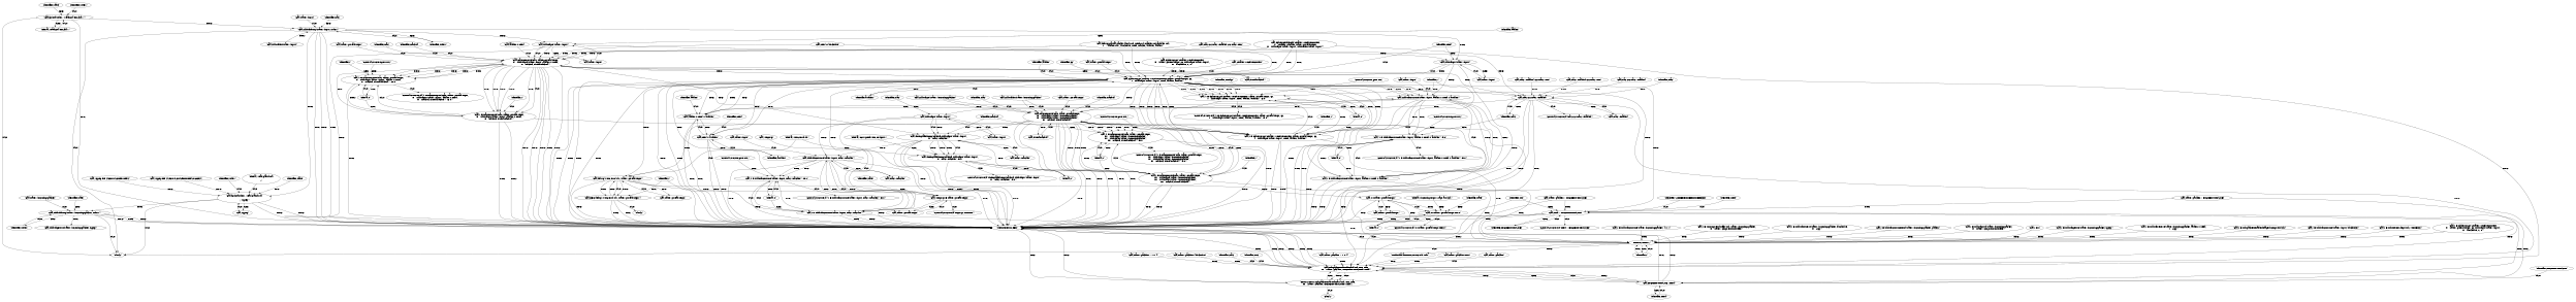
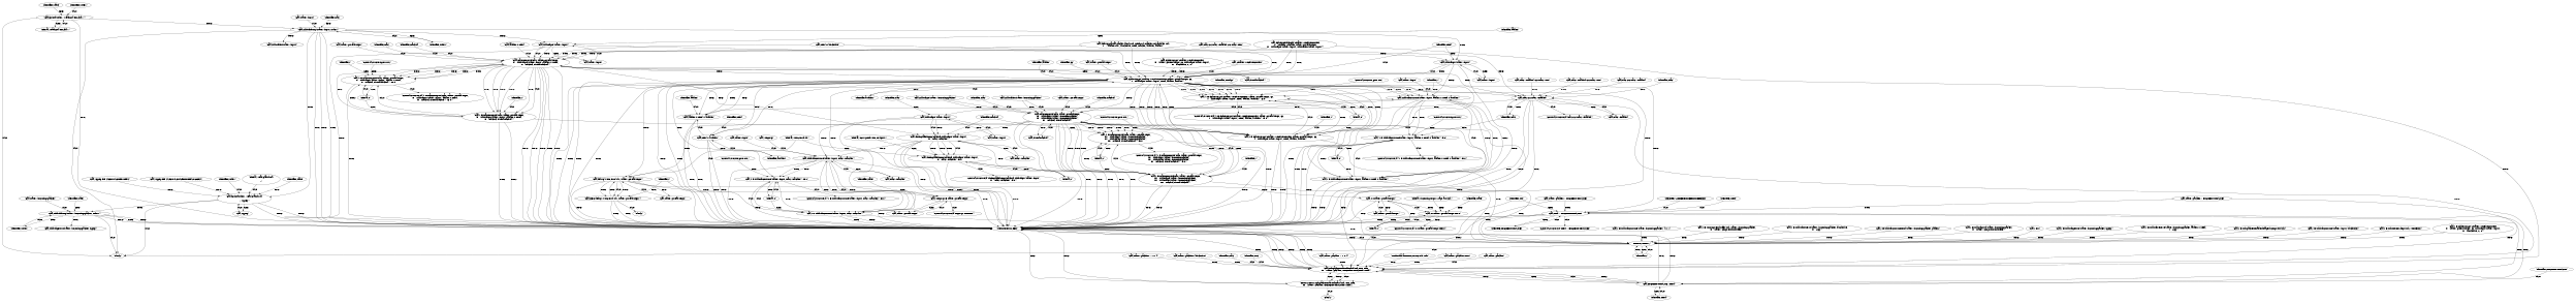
  digraph {
    n1 [label="(Call,fprintf(stderr, \"read_poll enc/full: \"))"]
    n2 [label="(Call,sshbuf_dump(state->input, stderr))"]
    n3 [label="(Block,)"]
    n4 [label="(Literal,\"read_poll enc/full: \")"]
    n5 [label="(MethodReturn,RET)"]
    n6 [label="(Call,sshbuf_ptr(state->input))"]
    n7 [label="(Call,sshbuf_ptr(state->input))"]
    n8 [label="(Call,fprintf(stderr, \"read/plain[%d]:\r\n\", *typep))"]
    n9 [label="(Identifier,stderr)"]
    n10 [label="(Return,return r;)"]
    n11 [label="(Return,return ssh_packet_start_discard(ssh, enc, mac,\n\t\t\t    state->packlen, PACKET_MAX_SIZE - need);)"]
    n12 [label="(Call,mac_compute(mac, state->p_read.seqnr,\n\t\t    sshbuf_ptr(state->input), aadlen + need,\n\t\t    macbuf, sizeof(macbuf)))"]
    n13 [label="(Call,state->input)"]
    n14 [label="(Call,cipher_crypt(&state->receive_context, state->p_read.seqnr, cp,\n\t    sshbuf_ptr(state->input), need, aadlen, authlen))"]
    n15 [label="(Call,sshbuf_consume(state->input, aadlen + need + authlen))"]
    n16 [label="(Call,state->input)"]
    n17 [label="(Call,sshbuf_dump(state->incoming_packet, stderr))"]
    n18 [label="(Call,*typep)"]
    n19 [label="(Call,(r = mac_compute(mac, state->p_read.seqnr,\n\t\t    sshbuf_ptr(state->input), aadlen + need,\n\t\t    macbuf, sizeof(macbuf))) != 0)"]
    n20 [label="(Call,r = mac_compute(mac, state->p_read.seqnr,\n\t\t    sshbuf_ptr(state->input), aadlen + need,\n\t\t    macbuf, sizeof(macbuf)))"]
    n21 [label="(Call,timingsafe_bcmp(macbuf, sshbuf_ptr(state->input),\n\t\t    mac->mac_len))"]
    n22 [label="(Call,mac && mac->enabled)"]
    n23 [label="(Call,sizeof(macbuf))"]
    n24 [label="(Literal,0)"]
    n25 [label="(ControlStructure,if ((r = mac_compute(mac, state->p_read.seqnr,\n\t\t    sshbuf_ptr(state->input), aadlen + need,\n\t\t    macbuf, sizeof(macbuf))) != 0))"]
    n26 [label="(Call,(r = cipher_crypt(&state->receive_context, state->p_read.seqnr, cp,\n\t    sshbuf_ptr(state->input), need, aadlen, authlen)) != 0)"]
    n27 [label="(Call,r = cipher_crypt(&state->receive_context, state->p_read.seqnr, cp,\n\t    sshbuf_ptr(state->input), need, aadlen, authlen))"]
    n28 [label="(Call,aadlen + need + authlen)"]
    n29 [label="(Call,need + authlen)"]
    n30 [label="(Call,mac_compute(mac, state->p_read.seqnr,\n\t\t\t    sshbuf_ptr(state->incoming_packet),\n\t\t\t    sshbuf_len(state->incoming_packet),\n\t\t\t    macbuf, sizeof(macbuf)))"]
    n31 [label="(Call,debug(\"MAC #%d ok\", state->p_read.seqnr))"]
    n32 [label="(Call,*seqnr_p = state->p_read.seqnr)"]
    n33 [label="(Call,++state->p_read.seqnr)"]
    n34 [label="(Call,need > PACKET_MAX_SIZE)"]
    n35 [label="(Identifier,authlen)"]
    n36 [label="(Call,sshbuf_consume(state->input, mac->mac_len))"]
    n37 [label="(Call,timingsafe_bcmp(macbuf, sshbuf_ptr(state->input),\n\t\t    mac->mac_len) != 0)"]
    n38 [label="(Call,mac->mac_len)"]
    n39 [label="(Call,ssh_packet_start_discard(ssh, enc, mac,\n\t\t\t    state->packlen, PACKET_MAX_SIZE - need))"]
    n40 [label="(Call,mac->enabled)"]
    n41 [label="(Identifier,mac)"]
    n42 [label="(ControlStructure,if (mac && mac->enabled))"]
    n43 [label="(Identifier,r)"]
    n44 [label="(ControlStructure,if ((r = cipher_crypt(&state->receive_context, state->p_read.seqnr, cp,\n\t    sshbuf_ptr(state->input), need, aadlen, authlen)) != 0))"]
    n45 [label="(Literal,0)"]
    n46 [label="(Call,(r = sshbuf_consume(state->input, aadlen + need + authlen)) != 0)"]
    n47 [label="(Call,r = sshbuf_consume(state->input, aadlen + need + authlen))"]
    n48 [label="(Call,sshbuf_ptr(state->input))"]
    n49 [label="(Identifier,authlen)"]
    n50 [label="(Call,(r = mac_compute(mac, state->p_read.seqnr,\n\t\t\t    sshbuf_ptr(state->incoming_packet),\n\t\t\t    sshbuf_len(state->incoming_packet),\n\t\t\t    macbuf, sizeof(macbuf))) != 0)"]
    n51 [label="(Call,r = mac_compute(mac, state->p_read.seqnr,\n\t\t\t    sshbuf_ptr(state->incoming_packet),\n\t\t\t    sshbuf_len(state->incoming_packet),\n\t\t\t    macbuf, sizeof(macbuf)))"]
    n52 [label="(Call,sizeof(macbuf))"]
    n53 [label="(Call,DBG(debug(\"MAC #%d ok\", state->p_read.seqnr)))"]
    n54 [label="(Call,state->p_read.seqnr)"]
    n55 [label="(ControlStructure,if (seqnr_p != NULL))"]
    n56 [label="(Call,state->p_read.seqnr)"]
    n57 [label="(Call,++state->p_read.seqnr == 0)"]
    n58 [label="(Call,state->p_read.seqnr)"]
    n59 [label="(Call,PACKET_MAX_SIZE - need)"]
    n60 [label="(Identifier,PACKET_MAX_SIZE)"]
    n61 [label="(ControlStructure,if (need > PACKET_MAX_SIZE))"]
    n62 [label="(Literal,0)"]
    n63 [label="(ControlStructure,if ((r = sshbuf_consume(state->input, aadlen + need + authlen)) != 0))"]
    n64 [label="(Call,state->input)"]
    n65 [label="(Call,(r = sshbuf_consume(state->input, mac->mac_len)) != 0)"]
    n66 [label="(Call,r = sshbuf_consume(state->input, mac->mac_len))"]
    n67 [label="(Call,mac->mac_len)"]
    n68 [label="(ControlStructure,if (timingsafe_bcmp(macbuf, sshbuf_ptr(state->input),\n\t\t    mac->mac_len) != 0))"]
    n69 [label="(Literal,0)"]
    n70 [label="(ControlStructure,if ((r = sshbuf_consume(state->input, mac->mac_len)) != 0))"]
    n71 [label="(Literal,0)"]
    n72 [label="(Literal,0)"]
    n73 [label="(ControlStructure,if ((r = mac_compute(mac, state->p_read.seqnr,\n\t\t\t    sshbuf_ptr(state->incoming_packet),\n\t\t\t    sshbuf_len(state->incoming_packet),\n\t\t\t    macbuf, sizeof(macbuf))) != 0))"]
    n74 [label="(Block,)"]
    n75 [label="(Identifier,need)"]
    n76 [label="(Block,)"]
    n77 [label="(ControlStructure,if (++state->p_read.seqnr == 0))"]
    n78 [label="(Literal,0)"]
    n79 [label="(Identifier,stderr)"]
    n80 [label="(Call,sshbuf_get_u8(state->incoming_packet, typep))"]
    n81 [label="(Call,r = sshbuf_consume(state->incoming_packet, 4 + 1))"]
    n82 [label="(Call,state->input)"]
    n83 [label="(Call,*seqnr_p)"]
    n84 [label="(Call,mac->enabled && mac->etm)"]
    n85 [label="(Identifier,SSH_ERR_INTERNAL_ERROR)"]
    n86 [label="(Identifier,cp)"]
    n87 [label="(Identifier,stderr)"]
    n88 [label="(MethodParameterIn,struct ssh *ssh)"]
    n89 [label="(Call,r = uncompress_buffer(ssh, state->incoming_packet,\n\t\t    state->compression_buffer))"]
    n90 [label="(Call,r = sshbuf_reserve(state->incoming_packet, block_size,\n\t\t    &cp))"]
    n91 [label="(Call,mac && mac->enabled)"]
    n92 [label="(Call,state->p_read.seqnr)"]
    n93 [label="(Identifier,aadlen)"]
    n94 [label="(Identifier,mac)"]
    n95 [label="(Call,r = sshbuf_consume_end(state->incoming_packet, padlen))"]
    n96 [label="(ControlStructure,goto out;)"]
    n97 [label="(Identifier,state)"]
    n98 [label="(Call,r = sshbuf_putb(state->incoming_packet,\n\t\t    state->compression_buffer))"]
    n99 [label="(Identifier,mac)"]
    n100 [label="(Call,state->packlen < 1 + 4)"]
    n101 [label="(Identifier,aadlen)"]
    n102 [label="(Call,r = 0)"]
    n103 [label="(Identifier,need)"]
    n104 [label="(Literal,\"read/plain[%d]:\r\n\")"]
    n105 [label="(Identifier,macbuf)"]
    n106 [label="(Identifier,r)"]
    n107 [label="(Call,debug(\"partial packet: block %d, need %d, maclen %d, authlen %d,\"\n\t    \" aadlen %d\", block_size, need, maclen, authlen, aadlen))"]
    n108 [label="(Call,sshbuf_ptr(state->incoming_packet))"]
    n109 [label="(Call,state->packlen == 0)"]
    n110 [label="(Call,&state->receive_context)"]
    n111 [label="(Identifier,mac)"]
    n112 [label="(Call,state->packlen)"]
    n113 [label="(Call,cipher_get_length(&state->receive_context,\n\t\t    &state->packlen, state->p_read.seqnr,\n\t\t    sshbuf_ptr(state->input), sshbuf_len(state->input)))"]
    n114 [label="(Identifier,r)"]
    n115 [label="(Literal,\"incoming seqnr wraps around\")"]
    n116 [label="(Identifier,need)"]
    n117 [label="(Call,sshbuf_len(state->input))"]
    n118 [label="(Identifier,r)"]
    n119 [label="(Literal,\"Corrupted MAC on input.\")"]
    n120 [label="(ControlStructure,goto out;)"]
    n121 [label="(Identifier,PACKET_MAX_SIZE)"]
    n122 [label="(Identifier,r)"]
    n123 [label="(Call,state->packlen < 1 + 4)"]
    n124 [label="(Call,aadlen + need)"]
    n125 [label="(Call,state->p_read.seqnr)"]
    n126 [label="(ControlStructure,goto out;)"]
    n127 [label="(Call,state->p_read.seqnr)"]
    n128 [label="(Call,r = sshbuf_get_u8(state->incoming_packet, typep))"]
    n129 [label="(Identifier,mac)"]
    n130 [label="(Identifier,r)"]
    n131 [label="(Identifier,mac)"]
    n132 [label="(Call,r = sshbuf_reserve(state->incoming_packet, aadlen + need,\n\t    &cp))"]
    n133 [label="(Call,state->incoming_packet)"]
    n134 [label="(Identifier,r)"]
    n135 [label="(Call,cipher_crypt(&state->receive_context,\n\t\t    state->p_send.seqnr, cp, sshbuf_ptr(state->input),\n\t\t    block_size, 0, 0))"]
    n136 [label="(Call,r = ssh_packet_enable_delayed_compress(ssh))"]
    n137 [label="(Call,mac && mac->enabled && mac->etm)"]
    n138 [label="(Identifier,state)"]
    n139 [label="(Call,mac->enabled && mac->etm)"]
    n140 [label="(Call,*typep == SSH2_MSG_NEWKEYS)"]
    n141 [label="(Call,r = sshbuf_consume(state->input, block_size))"]
    n142 [label="(Identifier,ssh)"]
    n143 [label="(Call,state->packlen - block_size)"]
    n144 [label="(Identifier,need)"]
    n145 [label="(Identifier,state)"]
    n146 [label="(Identifier,macbuf)"]
    n147 [label="(Identifier,state)"]
    n148 [label="(Identifier,macbuf)"]
    n149 [label="(Call,state->packlen > PACKET_MAX_SIZE)"]
    n150 [label="(Call,state->input)"]
    n151 [label="(Call,r = ssh_set_newkeys(ssh, MODE_IN))"]
    n152 [label="(Identifier,aadlen)"]
    n153 [label="(ControlStructure,goto out;)"]
    n154 [label="(Call,*typep == SSH2_MSG_USERAUTH_SUCCESS)"]
    n155 [label="(Call,sshbuf_len(state->incoming_packet))"]
    n156 [label="(Call,state->packlen > PACKET_MAX_SIZE)"]
    n157 [label="(ControlStructure,goto out;)"]
    n158 [label="(Call,state->input)"]
    n159 [label="(Identifier,state)"]
    n160 [label="(Identifier,mac)"]
    n161 [label="(Identifier,stderr)"]
    n162 [label="(Call,need % block_size)"]
    n163 [label="(Literal,\"MAC #%d ok\")"]
    n164 [label="(Identifier,enc)"]
    n165 [label="(Identifier,send_p)"]
    n166 [label="(Call,r = cipher_crypt(&state->receive_context,\n\t\t    state->p_send.seqnr, cp, sshbuf_ptr(state->input),\n\t\t    block_size, 0, 0))"]
    n1 -> n2 [label="DDG: "]
    n1 -> n3 [label="AST: "]
    n1 -> n4 [label="CFG: "]
    n1 -> n5 [label="DDG: "]
    n2 -> n3 [label="AST: "]
    n2 -> n5 [label="DDG: "]
    n2 -> n5 [label="DDG: "]
    n2 -> n5 [label="DDG: "]
    n2 -> n6 [label="DDG: "]
    n2 -> n7 [label="DDG: "]
    n2 -> n8 [label="DDG: "]
    n2 -> n9 [label="CFG: "]
    n4 -> n1 [label="AST: "]
    n5 -> n10 [label="AST: "]
    n5 -> n11 [label="CFG: "]
    n6 -> n5 [label="DDG: "]
    n6 -> n7 [label="DDG: "]
    n6 -> n12 [label="AST: "]
    n6 -> n12 [label="DDG: "]
    n6 -> n13 [label="CFG: "]
    n7 -> n5 [label="DDG: "]
    n7 -> n14 [label="AST: "]
    n7 -> n14 [label="DDG: "]
    n7 -> n15 [label="DDG: "]
    n7 -> n16 [label="CFG: "]
    n8 -> n3 [label="AST: "]
    n8 -> n5 [label="DDG: "]
    n8 -> n5 [label="DDG: "]
    n8 -> n17 [label="DDG: "]
    n8 -> n18 [label="CFG: "]
    n9 -> n2 [label="AST: "]
    n10 -> n3 [label="AST: "]
-   n10 -> n88 [label="DDG: "]
+   n10 -> n5 [label="DDG: "]
    n10 -> n43 [label="CFG: "]
    n11 -> n5 [label="DDG: "]
    n11 -> n39 [label="CFG: "]
    n11 -> n74 [label="AST: "]
    n12 -> n5 [label="DDG: "]
    n12 -> n5 [label="DDG: "]
    n12 -> n5 [label="DDG: "]
    n12 -> n5 [label="DDG: "]
    n12 -> n5 [label="DDG: "]
    n12 -> n14 [label="DDG: "]
    n12 -> n19 [label="DDG: "]
    n12 -> n19 [label="DDG: "]
    n12 -> n19 [label="DDG: "]
    n12 -> n19 [label="DDG: "]
    n12 -> n19 [label="DDG: "]
    n12 -> n20 [label="AST: "]
    n12 -> n20 [label="DDG: "]
    n12 -> n20 [label="DDG: "]
    n12 -> n20 [label="DDG: "]
    n12 -> n20 [label="DDG: "]
    n12 -> n20 [label="DDG: "]
    n12 -> n21 [label="DDG: "]
    n12 -> n22 [label="DDG: "]
    n12 -> n23 [label="CFG: "]
    n13 -> n6 [label="AST: "]
    n14 -> n5 [label="DDG: "]
    n14 -> n5 [label="DDG: "]
    n14 -> n5 [label="DDG: "]
    n14 -> n5 [label="DDG: "]
    n14 -> n5 [label="DDG: "]
    n14 -> n5 [label="DDG: "]
    n14 -> n5 [label="DDG: "]
    n14 -> n15 [label="DDG: "]
    n14 -> n15 [label="DDG: "]
    n14 -> n15 [label="DDG: "]
    n14 -> n26 [label="DDG: "]
    n14 -> n26 [label="DDG: "]
    n14 -> n26 [label="DDG: "]
    n14 -> n26 [label="DDG: "]
    n14 -> n26 [label="DDG: "]
    n14 -> n26 [label="DDG: "]
    n14 -> n26 [label="DDG: "]
    n14 -> n27 [label="AST: "]
    n14 -> n27 [label="DDG: "]
    n14 -> n27 [label="DDG: "]
    n14 -> n27 [label="DDG: "]
    n14 -> n27 [label="DDG: "]
    n14 -> n27 [label="DDG: "]
    n14 -> n27 [label="DDG: "]
    n14 -> n27 [label="DDG: "]
    n14 -> n28 [label="DDG: "]
    n14 -> n28 [label="DDG: "]
    n14 -> n28 [label="DDG: "]
    n14 -> n29 [label="DDG: "]
    n14 -> n29 [label="DDG: "]
    n14 -> n30 [label="DDG: "]
    n14 -> n31 [label="DDG: "]
    n14 -> n32 [label="DDG: "]
    n14 -> n33 [label="DDG: "]
    n14 -> n34 [label="DDG: "]
    n14 -> n35 [label="CFG: "]
    n15 -> n5 [label="DDG: "]
    n15 -> n5 [label="DDG: "]
-   n15 -> n28 [label="CFG: "]
    n15 -> n46 [label="DDG: "]
    n15 -> n46 [label="DDG: "]
    n15 -> n47 [label="AST: "]
    n15 -> n47 [label="DDG: "]
    n15 -> n47 [label="DDG: "]
    n15 -> n48 [label="DDG: "]
    n16 -> n7 [label="AST: "]
    n17 -> n3 [label="AST: "]
    n17 -> n5 [label="DDG: "]
    n17 -> n5 [label="DDG: "]
    n17 -> n5 [label="DDG: "]
    n17 -> n79 [label="CFG: "]
    n17 -> n80 [label="DDG: "]
    n18 -> n8 [label="AST: "]
    n19 -> n5 [label="DDG: "]
    n19 -> n24 [label="CFG: "]
    n19 -> n25 [label="AST: "]
    n20 -> n5 [label="DDG: "]
    n20 -> n5 [label="DDG: "]
    n20 -> n10 [label="DDG: "]
    n20 -> n12 [label="CFG: "]
    n20 -> n19 [label="AST: "]
    n20 -> n19 [label="DDG: "]
    n21 -> n5 [label="DDG: "]
    n21 -> n5 [label="DDG: "]
    n21 -> n5 [label="DDG: "]
    n21 -> n36 [label="DDG: "]
    n21 -> n37 [label="AST: "]
    n21 -> n37 [label="DDG: "]
    n21 -> n37 [label="DDG: "]
    n21 -> n37 [label="DDG: "]
    n21 -> n38 [label="CFG: "]
    n22 -> n5 [label="DDG: "]
    n22 -> n5 [label="DDG: "]
    n22 -> n5 [label="DDG: "]
    n22 -> n30 [label="DDG: "]
    n22 -> n39 [label="DDG: "]
    n22 -> n40 [label="CFG: "]
    n22 -> n41 [label="CFG: "]
    n22 -> n42 [label="AST: "]
    n23 -> n12 [label="AST: "]
    n24 -> n19 [label="AST: "]
    n24 -> n20 [label="CFG: "]
    n26 -> n5 [label="DDG: "]
    n26 -> n44 [label="AST: "]
    n26 -> n45 [label="CFG: "]
    n27 -> n5 [label="DDG: "]
    n27 -> n5 [label="DDG: "]
    n27 -> n10 [label="DDG: "]
    n27 -> n14 [label="CFG: "]
    n27 -> n26 [label="AST: "]
    n27 -> n26 [label="DDG: "]
    n28 -> n5 [label="DDG: "]
    n28 -> n5 [label="DDG: "]
    n28 -> n15 [label="AST: "]
-   n28 -> n29 [label="CFG: "]
    n29 -> n5 [label="DDG: "]
    n29 -> n5 [label="DDG: "]
    n29 -> n28 [label="AST: "]
    n29 -> n49 [label="CFG: "]
    n30 -> n5 [label="DDG: "]
    n30 -> n5 [label="DDG: "]
    n30 -> n5 [label="DDG: "]
    n30 -> n5 [label="DDG: "]
    n30 -> n5 [label="DDG: "]
    n30 -> n21 [label="DDG: "]
    n30 -> n31 [label="DDG: "]
    n30 -> n39 [label="DDG: "]
    n30 -> n50 [label="DDG: "]
    n30 -> n50 [label="DDG: "]
    n30 -> n50 [label="DDG: "]
    n30 -> n50 [label="DDG: "]
    n30 -> n50 [label="DDG: "]
    n30 -> n51 [label="AST: "]
    n30 -> n51 [label="DDG: "]
    n30 -> n51 [label="DDG: "]
    n30 -> n51 [label="DDG: "]
    n30 -> n51 [label="DDG: "]
    n30 -> n51 [label="DDG: "]
    n30 -> n52 [label="CFG: "]
    n31 -> n5 [label="DDG: "]
    n31 -> n32 [label="DDG: "]
    n31 -> n33 [label="DDG: "]
    n31 -> n53 [label="AST: "]
    n31 -> n53 [label="DDG: "]
    n31 -> n53 [label="DDG: "]
    n31 -> n54 [label="CFG: "]
    n32 -> n5 [label="DDG: "]
    n32 -> n55 [label="AST: "]
    n32 -> n56 [label="CFG: "]
    n33 -> n5 [label="DDG: "]
    n33 -> n57 [label="AST: "]
    n33 -> n57 [label="DDG: "]
    n33 -> n58 [label="CFG: "]
    n34 -> n5 [label="DDG: "]
    n34 -> n5 [label="DDG: "]
    n34 -> n5 [label="DDG: "]
    n34 -> n59 [label="DDG: "]
    n34 -> n59 [label="DDG: "]
    n34 -> n60 [label="CFG: "]
    n34 -> n61 [label="AST: "]
    n35 -> n14 [label="AST: "]
    n36 -> n5 [label="DDG: "]
    n36 -> n5 [label="DDG: "]
    n36 -> n65 [label="DDG: "]
    n36 -> n65 [label="DDG: "]
    n36 -> n66 [label="AST: "]
    n36 -> n66 [label="DDG: "]
    n36 -> n66 [label="DDG: "]
    n36 -> n67 [label="CFG: "]
    n37 -> n5 [label="DDG: "]
    n37 -> n5 [label="DDG: "]
    n37 -> n68 [label="AST: "]
    n37 -> n69 [label="CFG: "]
    n38 -> n21 [label="AST: "]
    n39 -> n5 [label="DDG: "]
    n39 -> n5 [label="DDG: "]
    n39 -> n5 [label="DDG: "]
    n39 -> n5 [label="DDG: "]
    n39 -> n5 [label="DDG: "]
    n39 -> n5 [label="DDG: "]
    n39 -> n11 [label="AST: "]
    n39 -> n11 [label="DDG: "]
    n39 -> n59 [label="CFG: "]
    n40 -> n22 [label="AST: "]
    n41 -> n22 [label="AST: "]
    n41 -> n46 [label="CFG: "]
    n43 -> n10 [label="AST: "]
    n43 -> n10 [label="DDG: "]
    n45 -> n26 [label="AST: "]
    n45 -> n27 [label="CFG: "]
    n46 -> n5 [label="DDG: "]
    n46 -> n62 [label="CFG: "]
    n46 -> n63 [label="AST: "]
    n47 -> n5 [label="DDG: "]
    n47 -> n5 [label="DDG: "]
    n47 -> n10 [label="DDG: "]
    n47 -> n15 [label="CFG: "]
    n47 -> n46 [label="AST: "]
    n47 -> n46 [label="DDG: "]
    n48 -> n5 [label="DDG: "]
    n48 -> n21 [label="AST: "]
    n48 -> n21 [label="DDG: "]
    n48 -> n36 [label="DDG: "]
    n48 -> n64 [label="CFG: "]
    n49 -> n29 [label="AST: "]
    n50 -> n5 [label="DDG: "]
    n50 -> n72 [label="CFG: "]
    n50 -> n73 [label="AST: "]
    n51 -> n5 [label="DDG: "]
    n51 -> n5 [label="DDG: "]
    n51 -> n10 [label="DDG: "]
    n51 -> n30 [label="CFG: "]
    n51 -> n50 [label="AST: "]
    n51 -> n50 [label="DDG: "]
    n52 -> n30 [label="AST: "]
    n53 -> n5 [label="DDG: "]
    n53 -> n5 [label="DDG: "]
    n53 -> n31 [label="CFG: "]
    n53 -> n76 [label="AST: "]
    n54 -> n31 [label="AST: "]
    n56 -> n32 [label="AST: "]
    n57 -> n5 [label="DDG: "]
-   n57 -> n77 [label="AST: "]
+   n57 -> n77 [label="CFG: "]
    n57 -> n78 [label="CFG: "]
    n58 -> n33 [label="AST: "]
    n59 -> n5 [label="DDG: "]
    n59 -> n5 [label="DDG: "]
    n59 -> n39 [label="AST: "]
    n59 -> n39 [label="DDG: "]
    n59 -> n39 [label="DDG: "]
    n59 -> n75 [label="CFG: "]
    n60 -> n34 [label="AST: "]
    n62 -> n46 [label="AST: "]
    n62 -> n47 [label="CFG: "]
    n64 -> n48 [label="AST: "]
    n65 -> n5 [label="DDG: "]
    n65 -> n70 [label="AST: "]
    n65 -> n71 [label="CFG: "]
    n66 -> n5 [label="DDG: "]
    n66 -> n5 [label="DDG: "]
    n66 -> n10 [label="DDG: "]
    n66 -> n36 [label="CFG: "]
    n66 -> n65 [label="AST: "]
    n66 -> n65 [label="DDG: "]
    n67 -> n36 [label="AST: "]
    n69 -> n21 [label="CFG: "]
    n69 -> n37 [label="AST: "]
    n71 -> n65 [label="AST: "]
    n71 -> n66 [label="CFG: "]
    n72 -> n50 [label="AST: "]
    n72 -> n51 [label="CFG: "]
    n75 -> n59 [label="AST: "]
    n78 -> n33 [label="CFG: "]
    n78 -> n57 [label="AST: "]
    n79 -> n17 [label="AST: "]
    n81 -> n10 [label="DDG: "]
    n82 -> n36 [label="AST: "]
-   n83 -> n32 [label="AST: "]
+   n83 -> n36 [label="AST: "]
    n84 -> n22 [label="DDG: "]
    n85 -> n34 [label="AST: "]
    n86 -> n14 [label="AST: "]
    n87 -> n8 [label="AST: "]
    n88 -> n39 [label="DDG: "]
    n89 -> n10 [label="DDG: "]
    n90 -> n10 [label="DDG: "]
    n91 -> n22 [label="DDG: "]
    n92 -> n14 [label="AST: "]
    n93 -> n28 [label="AST: "]
    n94 -> n12 [label="AST: "]
    n95 -> n10 [label="DDG: "]
    n96 -> n46 [label="CFG: "]
    n97 -> n32 [label="CFG: "]
    n98 -> n10 [label="DDG: "]
    n99 -> n48 [label="CFG: "]
    n100 -> n39 [label="DDG: "]
    n101 -> n6 [label="CFG: "]
    n102 -> n10 [label="DDG: "]
    n103 -> n34 [label="AST: "]
    n104 -> n8 [label="AST: "]
    n105 -> n12 [label="AST: "]
    n106 -> n20 [label="AST: "]
    n107 -> n12 [label="DDG: "]
    n107 -> n14 [label="DDG: "]
    n107 -> n14 [label="DDG: "]
    n108 -> n30 [label="AST: "]
    n108 -> n30 [label="DDG: "]
    n109 -> n39 [label="DDG: "]
    n110 -> n14 [label="AST: "]
    n111 -> n30 [label="AST: "]
    n112 -> n39 [label="AST: "]
    n113 -> n12 [label="DDG: "]
    n113 -> n14 [label="DDG: "]
    n113 -> n14 [label="DDG: "]
    n113 -> n39 [label="DDG: "]
    n114 -> n53 [label="CFG: "]
    n114 -> n66 [label="AST: "]
    n115 -> n57 [label="CFG: "]
    n116 -> n29 [label="AST: "]
-   n117 -> n2 [label="DDG: "]
+   n2 -> n117 [label="DDG: "]
    n118 -> n51 [label="AST: "]
    n119 -> n37 [label="CFG: "]
    n120 -> n26 [label="CFG: "]
    n121 -> n59 [label="AST: "]
    n122 -> n19 [label="CFG: "]
    n123 -> n39 [label="DDG: "]
    n124 -> n12 [label="AST: "]
    n125 -> n12 [label="AST: "]
    n126 -> n65 [label="CFG: "]
    n127 -> n30 [label="AST: "]
    n128 -> n10 [label="DDG: "]
    n129 -> n2 [label="CFG: "]
    n130 -> n27 [label="AST: "]
    n131 -> n22 [label="CFG: "]
    n132 -> n10 [label="DDG: "]
    n133 -> n17 [label="AST: "]
    n134 -> n26 [label="CFG: "]
    n134 -> n47 [label="AST: "]
    n135 -> n14 [label="DDG: "]
    n135 -> n14 [label="DDG: "]
    n136 -> n10 [label="DDG: "]
    n137 -> n12 [label="DDG: "]
    n137 -> n22 [label="DDG: "]
    n138 -> n8 [label="CFG: "]
    n139 -> n22 [label="DDG: "]
    n140 -> n8 [label="DDG: "]
    n141 -> n10 [label="DDG: "]
    n142 -> n34 [label="CFG: "]
    n142 -> n39 [label="AST: "]
    n143 -> n39 [label="DDG: "]
    n144 -> n7 [label="CFG: "]
    n144 -> n14 [label="AST: "]
    n145 -> n1 [label="CFG: "]
    n146 -> n30 [label="AST: "]
    n147 -> n57 [label="CFG: "]
    n148 -> n21 [label="AST: "]
    n148 -> n50 [label="CFG: "]
    n149 -> n34 [label="DDG: "]
    n149 -> n39 [label="DDG: "]
    n150 -> n15 [label="AST: "]
    n151 -> n10 [label="DDG: "]
    n152 -> n14 [label="AST: "]
    n153 -> n50 [label="CFG: "]
    n154 -> n8 [label="DDG: "]
    n155 -> n30 [label="AST: "]
    n155 -> n30 [label="DDG: "]
    n156 -> n34 [label="DDG: "]
    n156 -> n39 [label="DDG: "]
    n157 -> n19 [label="CFG: "]
    n158 -> n2 [label="AST: "]
    n159 -> n17 [label="CFG: "]
    n160 -> n39 [label="AST: "]
    n161 -> n1 [label="AST: "]
    n162 -> n12 [label="DDG: "]
    n162 -> n14 [label="DDG: "]
    n163 -> n31 [label="AST: "]
    n163 -> n37 [label="CFG: "]
    n164 -> n39 [label="AST: "]
    n165 -> n22 [label="CFG: "]
    n165 -> n65 [label="CFG: "]
    n166 -> n10 [label="DDG: "]
  }
